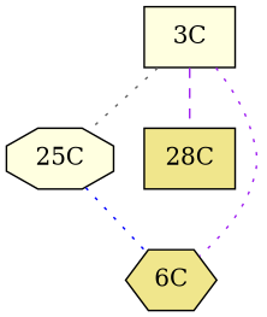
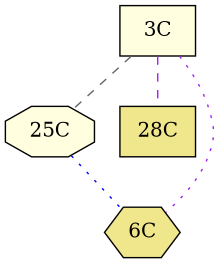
  graph {
    node [fillcolor=lightyellow shape=box style="radial,filled"]
    edge [color=purple penwidth=1 style=dotted]
    "25C" [shape=octagon]
    "3C"
    "28C" [fillcolor=khaki]
    "6C" [fillcolor=khaki shape=hexagon]
    "25C" -- "6C" [color=blue]
-   "3C" -- "25C" [color=gray40]
+   "3C" -- "25C" [color=gray40 style=dashed]
    "3C" -- "28C" [style=dashed]
    "3C" -- "6C"
  }
